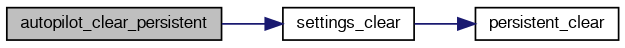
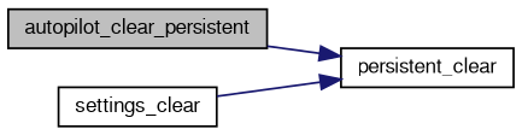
  digraph {
    rankdir=LR
    node [color=black fillcolor=white fontname=FreeSans fontsize=10 shape=record style=filled]
    edge [color=midnightblue fontname=FreeSans fontsize=10 labelfontname=FreeSans labelfontsize=10 style=solid]
    n1 [fillcolor=grey75 fontcolor=black height=0.2 label=autopilot_clear_persistent width=0.4]
    n2 [height=0.2 label=settings_clear width=0.4]
    n3 [height=0.2 label=persistent_clear width=0.4]
-   n1 -> n2
+   n1 -> n3
    n2 -> n3
  }
